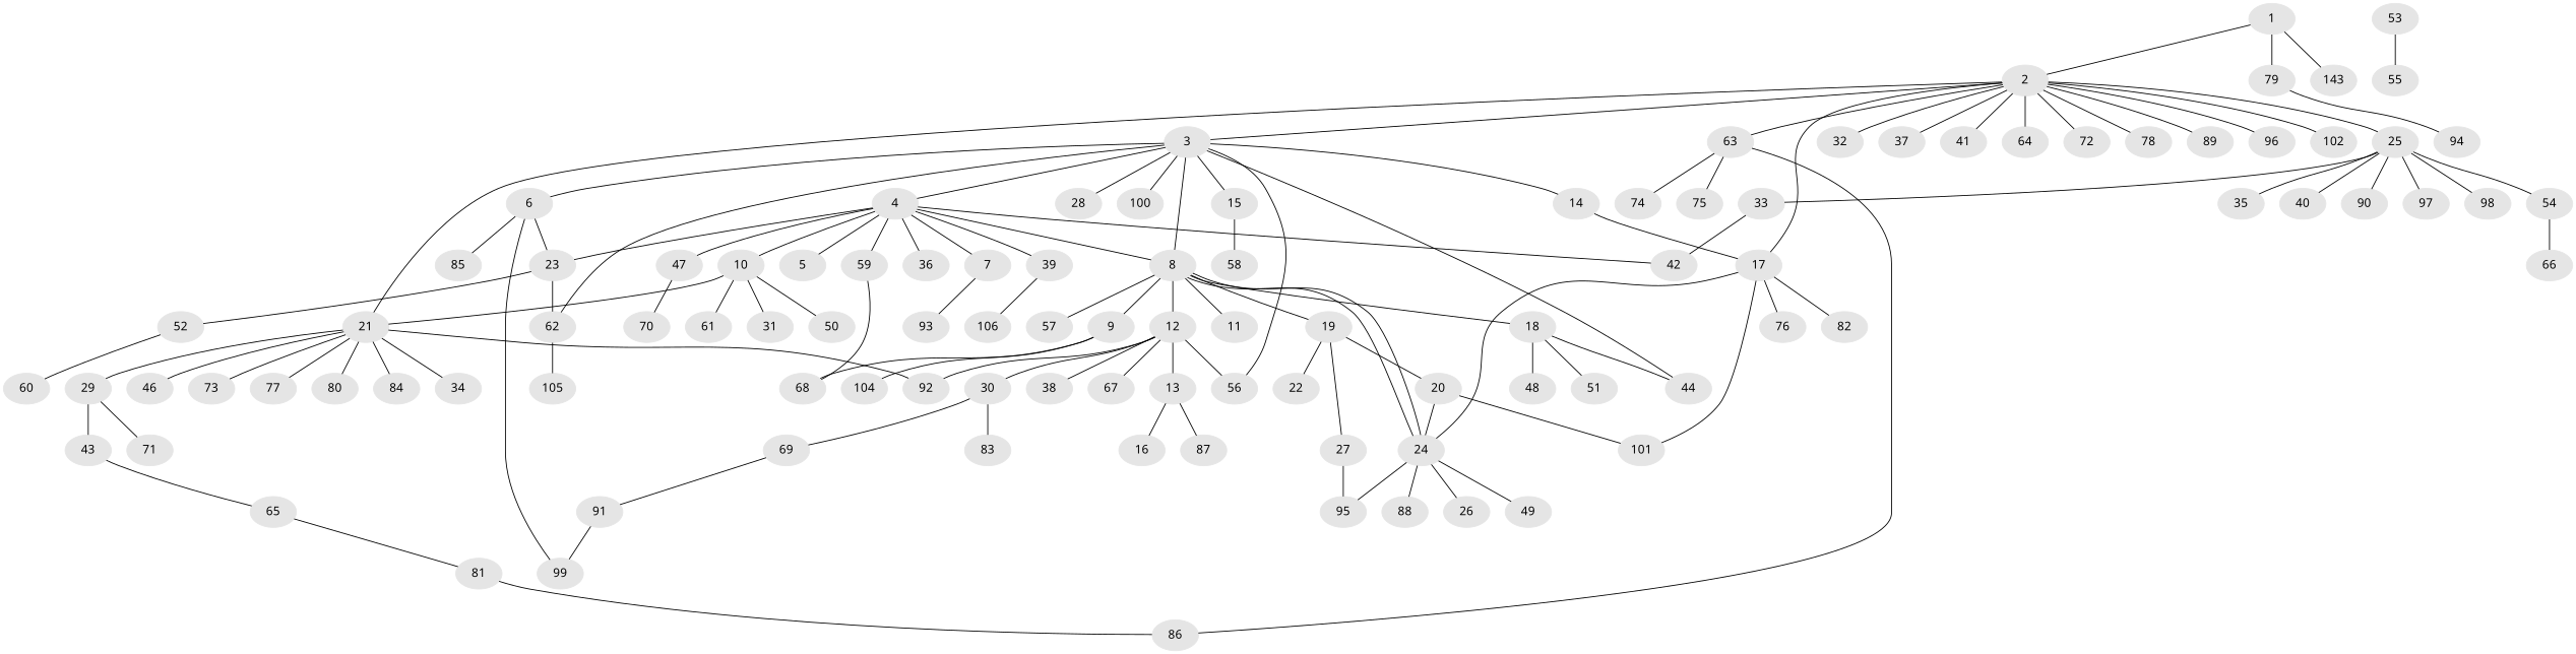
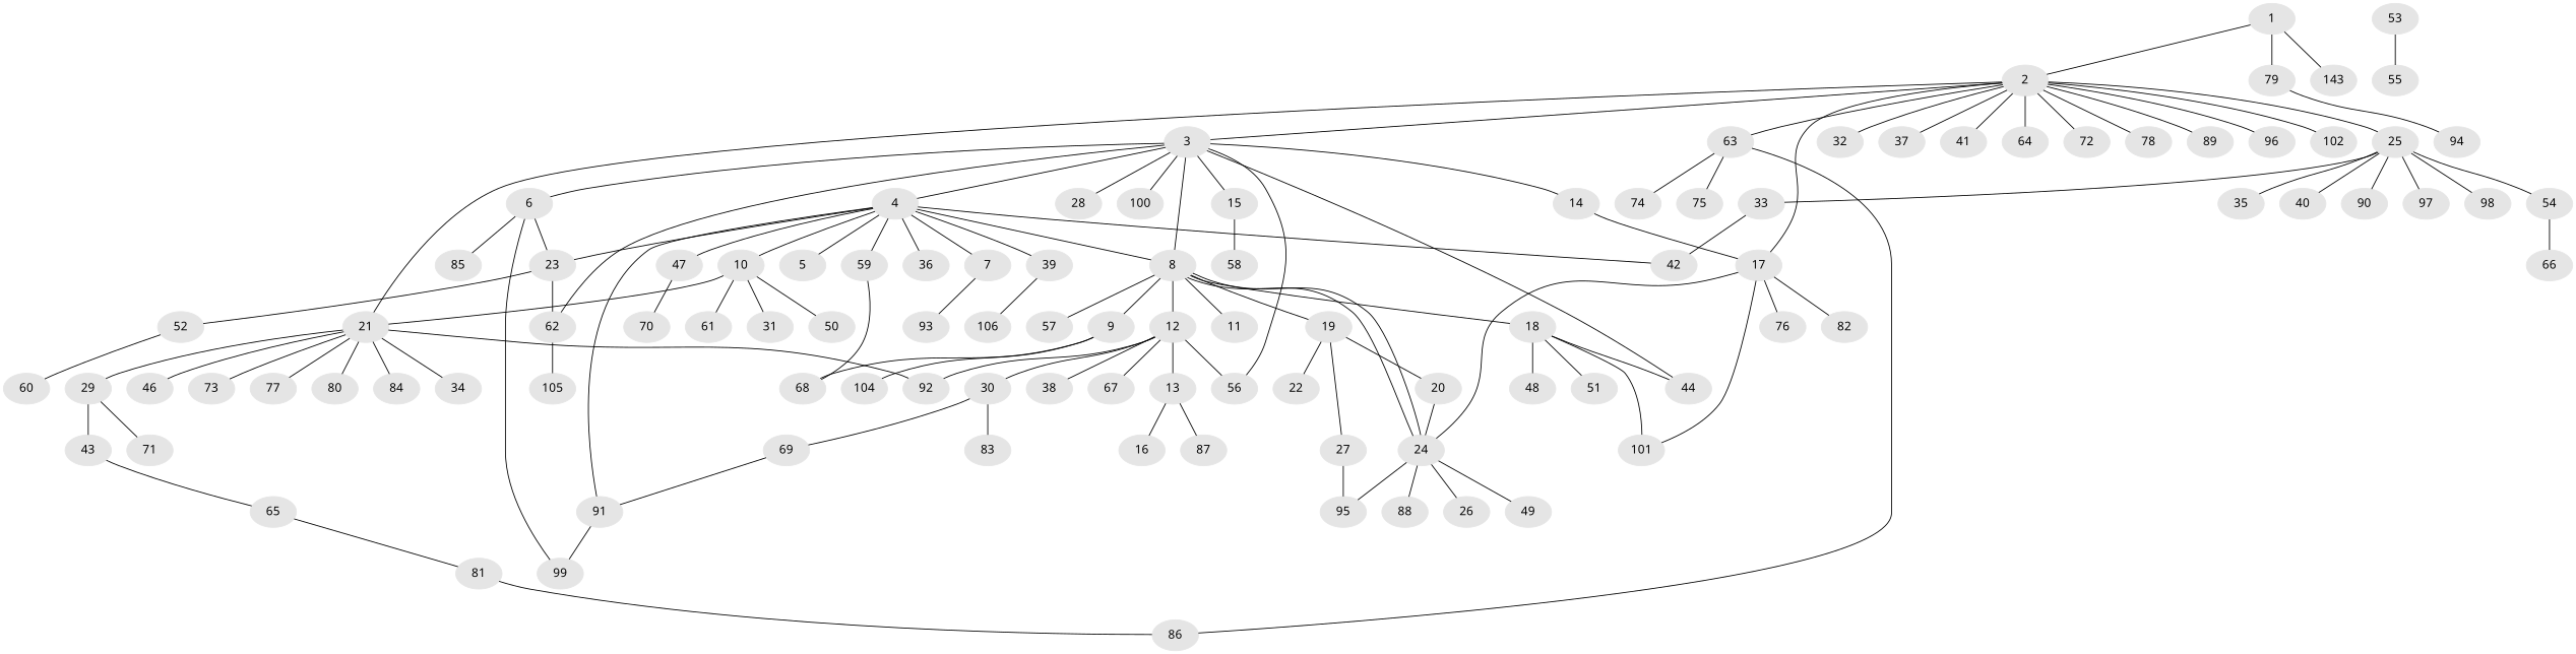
  graph {
    fontname="Noto Sans"
    node [color=gray90 fontname="Noto Sans" style=filled]
    edge [fontname="Noto Sans"]
    1
    2
    79
    n4 [label=143]
    3
    17
    21
    25
    32
    37
    41
    63
    64
    72
    78
    89
    96
    102
    94
    4
    6
    8
    14
    15
    28
    44
    56
    62
    100
    24
    76
    82
    101
    92
    29
    34
    46
    73
    77
    80
    84
    33
    35
    40
    54
    90
    97
    98
    74
    75
    86
    5
    7
    10
    23
    36
    39
    42
    47
    59
    91
    85
    99
    9
    11
    12
    18
    19
    57
    58
    105
    93
    31
    50
    61
    52
    106
    70
    68
    104
    13
    30
    38
    67
    48
    51
    20
    22
    27
    26
    49
    88
    95
    16
    87
    69
    83
    53
    55
    43
    71
    60
    66
    65
    81
    1 -- 2
    1 -- 79
    1 -- n4
    2 -- 3
    2 -- 17
    2 -- 21
    2 -- 25
    2 -- 32
    2 -- 37
    2 -- 41
    2 -- 63
    2 -- 64
    2 -- 72
    2 -- 78
    2 -- 89
    2 -- 96
    2 -- 102
    79 -- 94
    3 -- 4
    3 -- 6
    3 -- 8
    3 -- 14
    3 -- 15
    3 -- 28
    3 -- 44
    3 -- 56
    3 -- 62
    3 -- 100
    17 -- 24
    17 -- 76
    17 -- 82
    17 -- 101
    21 -- 92
    21 -- 29
    21 -- 34
    21 -- 46
    21 -- 73
    21 -- 77
    21 -- 80
    21 -- 84
    25 -- 33
    25 -- 35
    25 -- 40
    25 -- 54
    25 -- 90
    25 -- 97
    25 -- 98
    63 -- 74
    63 -- 75
    63 -- 86
    4 -- 8
    4 -- 5
    4 -- 7
    4 -- 10
    4 -- 23
    4 -- 36
    4 -- 39
    4 -- 42
    4 -- 47
    4 -- 59
+   4 -- 91
    6 -- 23
    6 -- 85
    6 -- 99
    8 -- 24
    8 -- 24
    8 -- 9
    8 -- 11
    8 -- 12
    8 -- 18
    8 -- 19
    8 -- 57
    14 -- 17
    15 -- 58
    62 -- 105
    24 -- 26
    24 -- 49
    24 -- 88
    24 -- 95
    29 -- 43
    29 -- 71
    33 -- 42
    54 -- 66
    7 -- 93
    10 -- 21
    10 -- 31
    10 -- 50
    10 -- 61
    23 -- 62
    23 -- 52
    39 -- 106
    47 -- 70
    59 -- 68
    91 -- 99
    9 -- 68
    9 -- 104
    12 -- 56
    12 -- 92
    12 -- 13
    12 -- 30
    12 -- 38
    12 -- 67
    18 -- 44
-   20 -- 101
+   18 -- 101
    18 -- 48
    18 -- 51
    19 -- 20
    19 -- 22
    19 -- 27
    52 -- 60
    13 -- 16
    13 -- 87
    30 -- 69
    30 -- 83
    20 -- 24
    27 -- 95
    69 -- 91
    53 -- 55
    43 -- 65
    65 -- 81
    81 -- 86
  }
